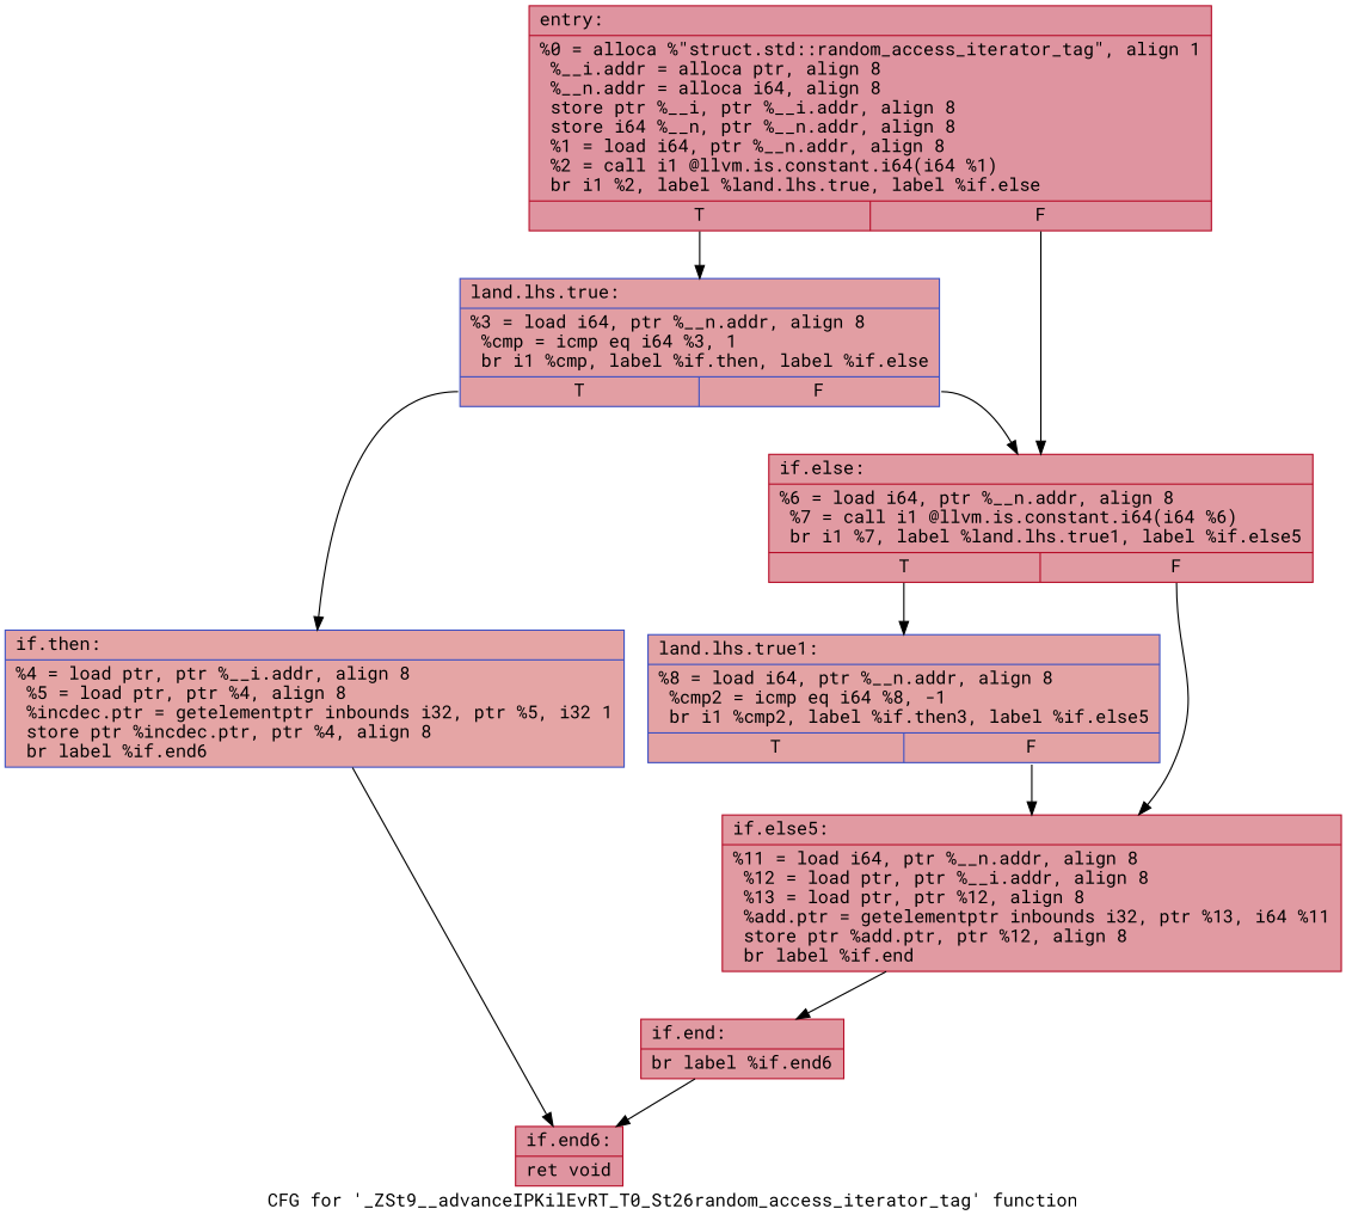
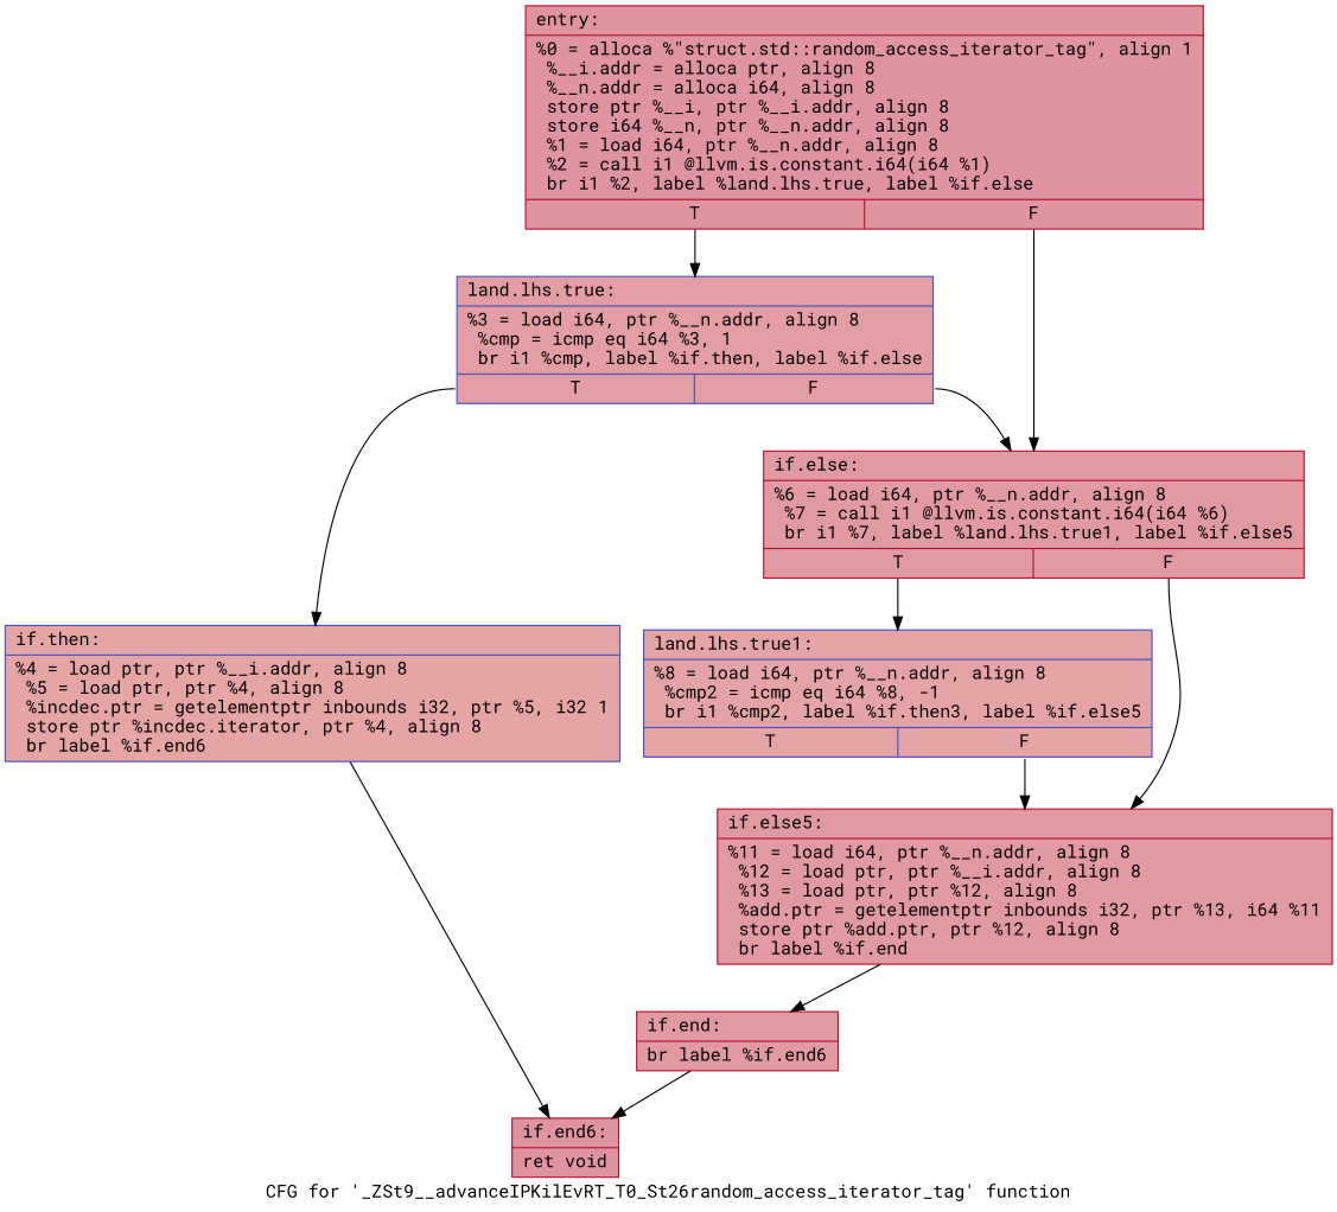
  digraph {
    fontname="Roboto Mono"
    label="CFG for '_ZSt9__advanceIPKilEvRT_T0_St26random_access_iterator_tag' function"
    node [color="#b70d28ff" fillcolor="#bb1b2c70" fontname="Roboto Mono" shape=record style=filled]
    edge [fontname="Roboto Mono" tailport=s1]
    n1 [fillcolor="#b70d2870" label="{entry:\l|  %0 = alloca %\"struct.std::random_access_iterator_tag\", align 1\l  %__i.addr = alloca ptr, align 8\l  %__n.addr = alloca i64, align 8\l  store ptr %__i, ptr %__i.addr, align 8\l  store i64 %__n, ptr %__n.addr, align 8\l  %1 = load i64, ptr %__n.addr, align 8\l  %2 = call i1 @llvm.is.constant.i64(i64 %1)\l  br i1 %2, label %land.lhs.true, label %if.else\l|{<s0>T|<s1>F}}"]
    n2 [color="#3d50c3ff" fillcolor="#be242e70" label="{land.lhs.true:\l|  %3 = load i64, ptr %__n.addr, align 8\l  %cmp = icmp eq i64 %3, 1\l  br i1 %cmp, label %if.then, label %if.else\l|{<s0>T|<s1>F}}"]
    n3 [label="{if.else:\l|  %6 = load i64, ptr %__n.addr, align 8\l  %7 = call i1 @llvm.is.constant.i64(i64 %6)\l  br i1 %7, label %land.lhs.true1, label %if.else5\l|{<s0>T|<s1>F}}"]
-   n4 [color="#3d50c3ff" fillcolor="#c5333470" label="{if.then:\l|  %4 = load ptr, ptr %__i.addr, align 8\l  %5 = load ptr, ptr %4, align 8\l  %incdec.ptr = getelementptr inbounds i32, ptr %5, i32 1\l  store ptr %incdec.ptr, ptr %4, align 8\l  br label %if.end6\l}"]
+   n4 [color="#3d50c3ff" fillcolor="#c5333470" label="{if.then:\l|  %4 = load ptr, ptr %__i.addr, align 8\l  %5 = load ptr, ptr %4, align 8\l  %incdec.ptr = getelementptr inbounds i32, ptr %5, i32 1\l  store ptr %incdec.iterator, ptr %4, align 8\l  br label %if.end6\l}"]
    n5 [color="#3d50c3ff" fillcolor="#c32e3170" label="{land.lhs.true1:\l|  %8 = load i64, ptr %__n.addr, align 8\l  %cmp2 = icmp eq i64 %8, -1\l  br i1 %cmp2, label %if.then3, label %if.else5\l|{<s0>T|<s1>F}}"]
    n6 [label="{if.else5:\l|  %11 = load i64, ptr %__n.addr, align 8\l  %12 = load ptr, ptr %__i.addr, align 8\l  %13 = load ptr, ptr %12, align 8\l  %add.ptr = getelementptr inbounds i32, ptr %13, i64 %11\l  store ptr %add.ptr, ptr %12, align 8\l  br label %if.end\l}"]
    n7 [fillcolor="#b70d2870" label="{if.end6:\l|  ret void\l}"]
    n8 [label="{if.end:\l|  br label %if.end6\l}"]
    n1 -> n2 [tailport=s0]
    n1 -> n3
    n2 -> n3
    n2 -> n4 [tailport=s0]
    n3 -> n5 [tailport=s0]
    n3 -> n6
    n4 -> n7 [tailport=""]
    n5 -> n6
    n6 -> n8 [tailport=""]
    n8 -> n7 [tailport=""]
  }
